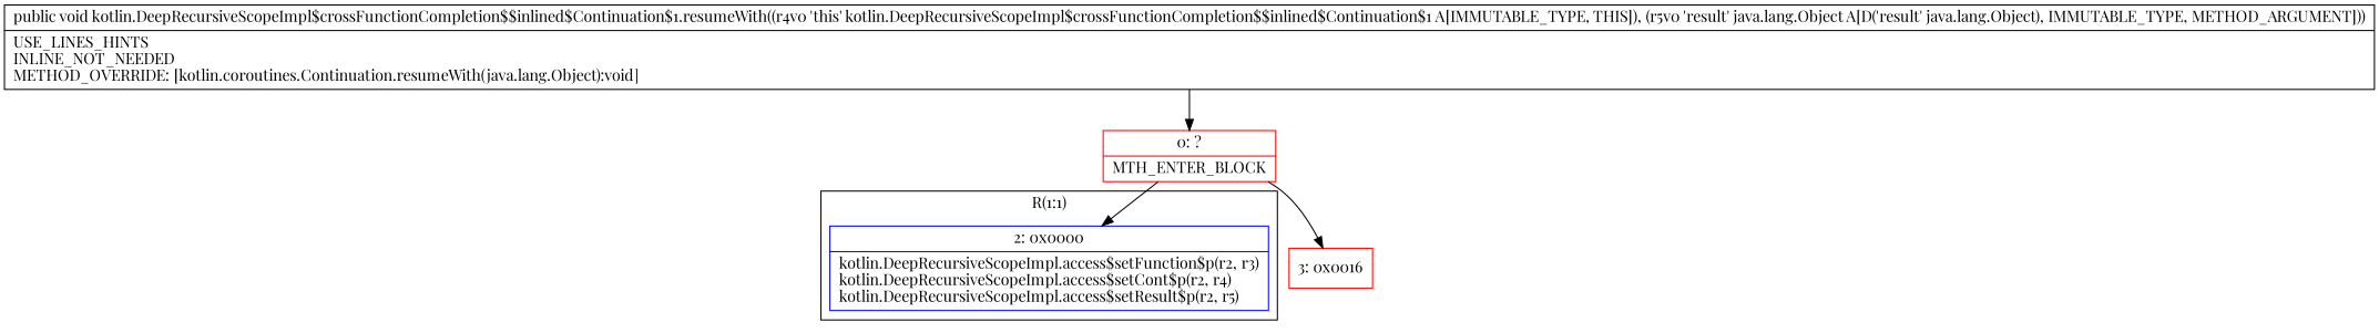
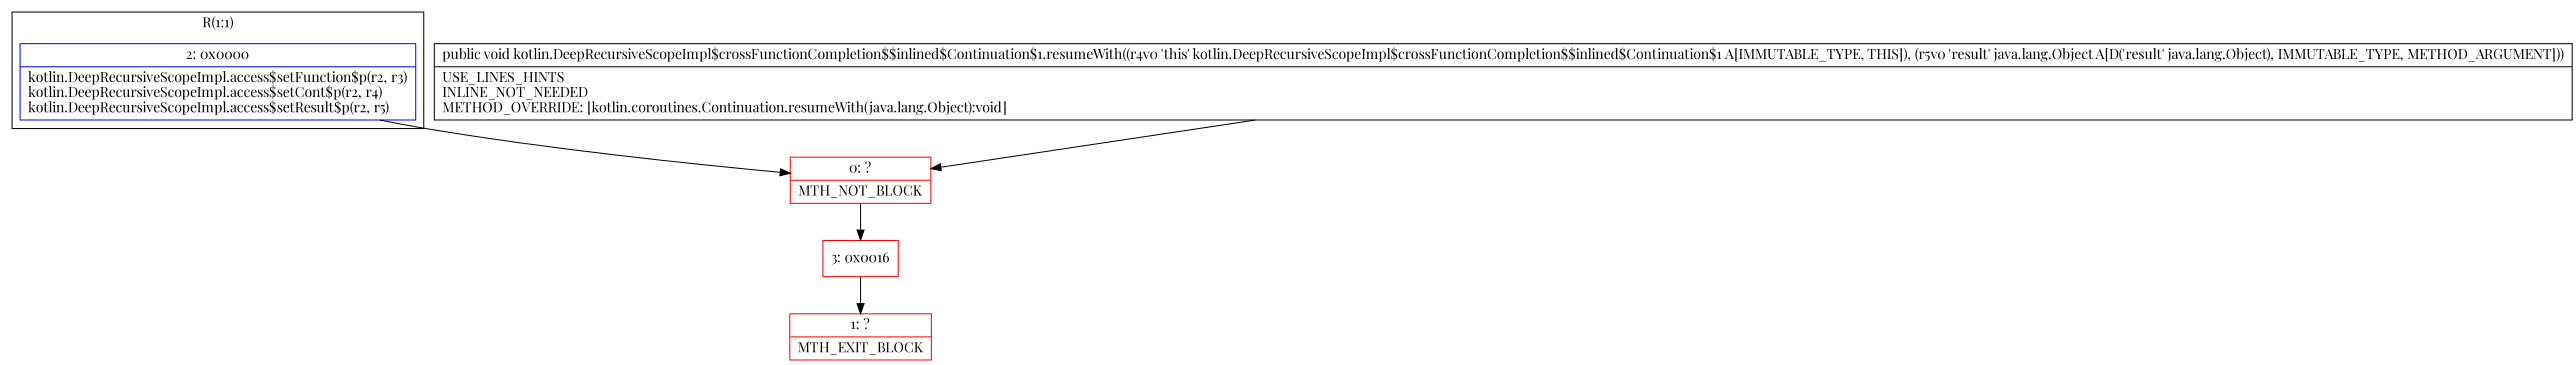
  digraph {
    fontname="Playfair Display"
    node [color=red fontname="Playfair Display" shape=record]
    edge [fontname="Playfair Display"]
    n1 [color=blue label="{2\:\ 0x0000|kotlin.DeepRecursiveScopeImpl.access$setFunction$p(r2, r3)\lkotlin.DeepRecursiveScopeImpl.access$setCont$p(r2, r4)\lkotlin.DeepRecursiveScopeImpl.access$setResult$p(r2, r5)\l}"]
    n2 [label="{3\:\ 0x0016}"]
-   n4 [label="{0\:\ ?|MTH_ENTER_BLOCK\l}"]
+   n3 [label="{1\:\ ?|MTH_EXIT_BLOCK\l}"]
+   n4 [label="{0\:\ ?|MTH_NOT_BLOCK\l}"]
    n5 [label="{public void kotlin.DeepRecursiveScopeImpl$crossFunctionCompletion$$inlined$Continuation$1.resumeWith((r4v0 'this' kotlin.DeepRecursiveScopeImpl$crossFunctionCompletion$$inlined$Continuation$1 A[IMMUTABLE_TYPE, THIS]), (r5v0 'result' java.lang.Object A[D('result' java.lang.Object), IMMUTABLE_TYPE, METHOD_ARGUMENT]))  | USE_LINES_HINTS\lINLINE_NOT_NEEDED\lMETHOD_OVERRIDE: [kotlin.coroutines.Continuation.resumeWith(java.lang.Object):void]\l}" color=""]
    subgraph cluster_1 {
      label="R(1:1)"
      n1
    }
-   n4 -> n1
+   n2 -> n3
+   n1 -> n4
    n4 -> n2
    n5 -> n4
  }
